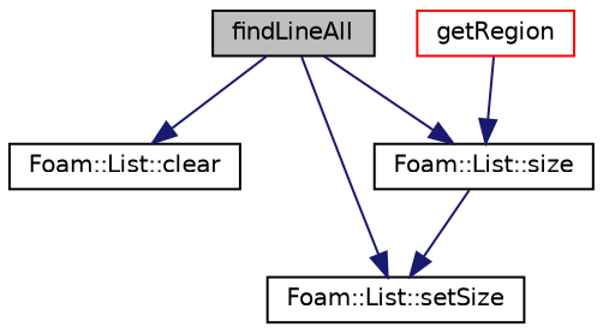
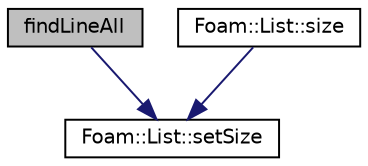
  digraph {
    rankdir=TB
    node [color=black fontname=Helvetica fontsize=10 shape=record]
    edge [color=midnightblue fontname=Helvetica fontsize=10 labelfontname=Helvetica labelfontsize=10 style=solid]
    n1 [fillcolor=grey75 fontcolor=black height=0.2 label=findLineAll style=filled width=0.4]
-   n2 [height=0.2 label="Foam::List::clear" width=0.4]
    n3 [height=0.2 label="Foam::List::setSize" width=0.4]
    n4 [height=0.2 label="Foam::List::size" width=0.4]
-   n5 [color=red height=0.2 label=getRegion width=0.4]
-   n1 -> n2
    n1 -> n3
-   n1 -> n4
    n4 -> n3
-   n5 -> n4
  }
